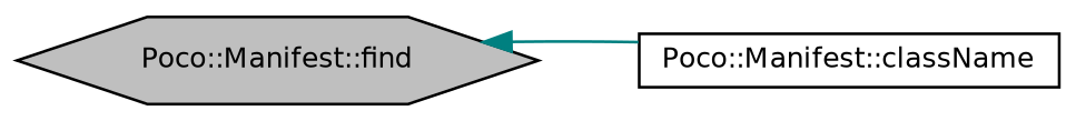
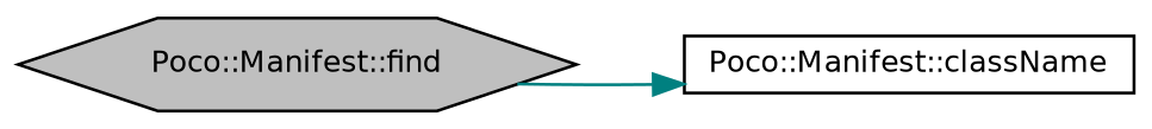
  digraph {
    rankdir=LR
    node [color=black fontname=Helvetica fontsize=10 style=filled]
    n1 [fillcolor=grey75 fontcolor=black height=0.2 label="Poco::Manifest::find" shape=hexagon width=0.4]
    n2 [fillcolor=white height=0.2 label="Poco::Manifest::className" shape=box width=0.4]
-   n2 -> n1 [color=teal fontname=Helvetica fontsize=10 labelfontname=Helvetica labelfontsize=10 style=solid]
+   n1 -> n2 [color=teal fontname=Helvetica fontsize=10 labelfontname=Helvetica labelfontsize=10 style=solid]
  }
